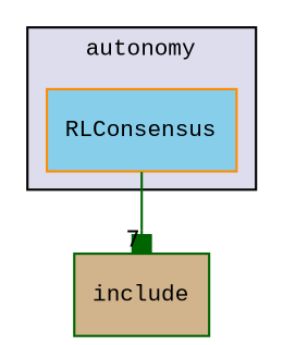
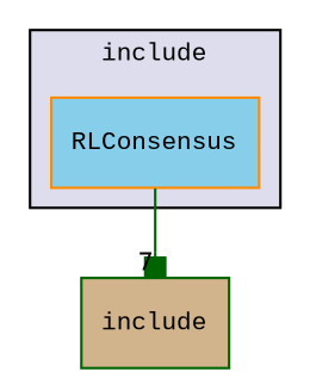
  digraph {
    compound=true
    fontname="Liberation Mono"
    node [fontname="Liberation Mono" fontsize=10 shape=box style=filled]
    n1 [fillcolor=skyblue label=RLConsensus pencolor=black color=darkorange]
    n2 [color=darkgreen fillcolor=tan label=include]
    subgraph cluster_1 {
      bgcolor="#ddddee"
      fontsize=10
-     label=autonomy
+     label=include
      pencolor=black
      n1
    }
    n1 -> n2 [headlabel=7 labeldistance=1.5 labelfontname=Helvetica labelfontsize=10 color=darkgreen arrowhead=box fontname="Liberation Mono"]
  }
